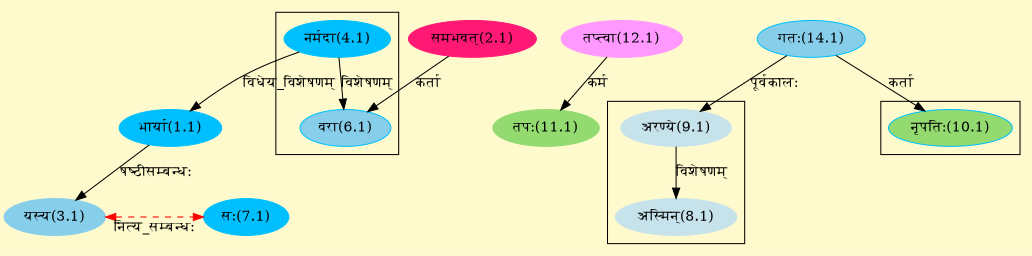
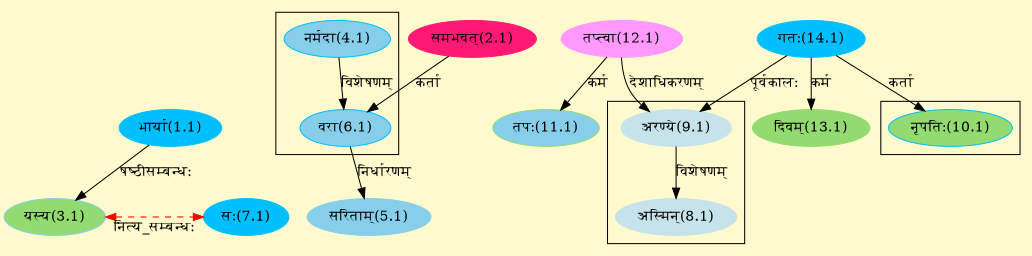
  digraph {
    bgcolor=lemonchiffon1
    compound=true
    rankdir=BT
    node [color="#00BFFF" style=filled]
    edge [dir=back]
    n1 [label="सः(7.1)"]
-   n2 [color="#87CEEB" label="यस्य(3.1)"]
+   n2 [color="#87CEEB" label="यस्य(3.1)" fillcolor="#93DB70"]
    n3 [fillcolor="#87CEEB" label="वरा(6.1)"]
-   n4 [label="नर्मदा(4.1)"]
+   n4 [label="नर्मदा(4.1)" fillcolor="#87CEEB"]
    n5 [fillcolor="#93DB70" label="नृपतिः(10.1)"]
    n6 [color="#C6E2EB" label="अस्मिन्(8.1)"]
    n7 [color="#C6E2EB" label="अरण्ये(9.1)"]
    n8 [label="भार्या(1.1)"]
    n9 [color="#FF1975" label="समभवत्(2.1)"]
-   n10 [label="गतः(14.1)" fillcolor="#87CEEB"]
+   n10 [label="गतः(14.1)"]
    n11 [color="#FF99FF" label="तप्त्वा(12.1)"]
-   n13 [color="#93DB70" label="तपः(11.1)"]
+   n12 [color="#87CEEB" label="सरिताम्(5.1)"]
+   n13 [color="#93DB70" label="तपः(11.1)" fillcolor="#87CEEB"]
+   n14 [color="#93DB70" label="दिवम्(13.1)"]
    subgraph sub_1 {
      rank=same
      n1
      n2
    }
    subgraph cluster_2 {
      n3
      n4
    }
    subgraph cluster_3 {
      n5
    }
    subgraph cluster_4 {
      n6
      n7
    }
    n2 -> n1 [color=red dir=both label="नित्य_सम्बन्धः" style=dashed]
    n2 -> n8 [label="षष्ठीसम्बन्धः"]
    n3 -> n4 [label="विशेषणम्"]
    n3 -> n9 [label="कर्ता"]
    n5 -> n10 [label="कर्ता"]
    n6 -> n7 [label="विशेषणम्"]
    n7 -> n10 [label="पूर्वकालः"]
-   n8 -> n4 [label="विधेय_विशेषणम्"]
+   n7 -> n11 [label="देशाधिकरणम्"]
+   n12 -> n3 [label="निर्धारणम्"]
    n13 -> n11 [label="कर्म"]
+   n14 -> n10 [label="कर्म"]
  }
